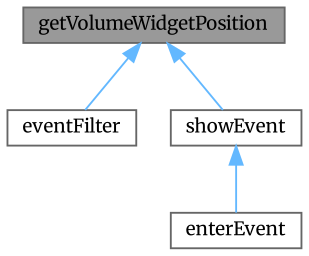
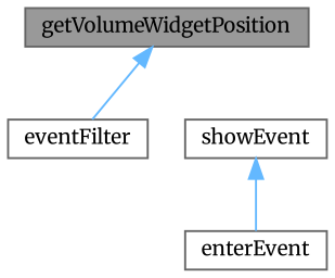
  digraph {
    fontname=Merriweather
    rankdir=TB
    node [color=grey40 fillcolor=white fontname=Merriweather fontsize=10 shape=box style=filled]
    edge [color=steelblue1 dir=back fontname=Merriweather fontsize=10 labelfontname=Helvetica labelfontsize=10 style=solid]
    n1 [color=gray40 fillcolor=grey60 fontcolor=black height=0.2 label=getVolumeWidgetPosition width=0.4]
    n2 [height=0.2 label=eventFilter width=0.4]
    n3 [height=0.2 label=showEvent width=0.4]
    n4 [height=0.2 label=enterEvent width=0.4]
    n1 -> n2
-   n1 -> n3
    n3 -> n4
  }
